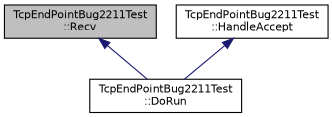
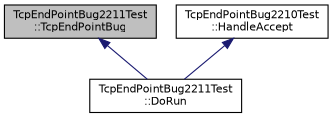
  digraph {
    rankdir=TB
    node [color=black fillcolor=white fontname=Helvetica fontsize=10 shape=record style=filled]
    edge [color=midnightblue dir=back fontname=Helvetica fontsize=10 labelfontname=Helvetica labelfontsize=10 style=solid]
-   n1 [fillcolor=grey75 fontcolor=black height=0.2 label="TcpEndPointBug2211Test\l::Recv" width=0.4]
+   n1 [fillcolor=grey75 fontcolor=black height=0.2 label="TcpEndPointBug2211Test\l::TcpEndPointBug" width=0.4]
    n2 [height=0.2 label="TcpEndPointBug2211Test\l::DoRun" width=0.4]
-   n3 [height=0.2 label="TcpEndPointBug2211Test\l::HandleAccept" width=0.4]
+   n3 [height=0.2 label="TcpEndPointBug2210Test\l::HandleAccept" width=0.4]
    n1 -> n2
    n3 -> n2
  }
